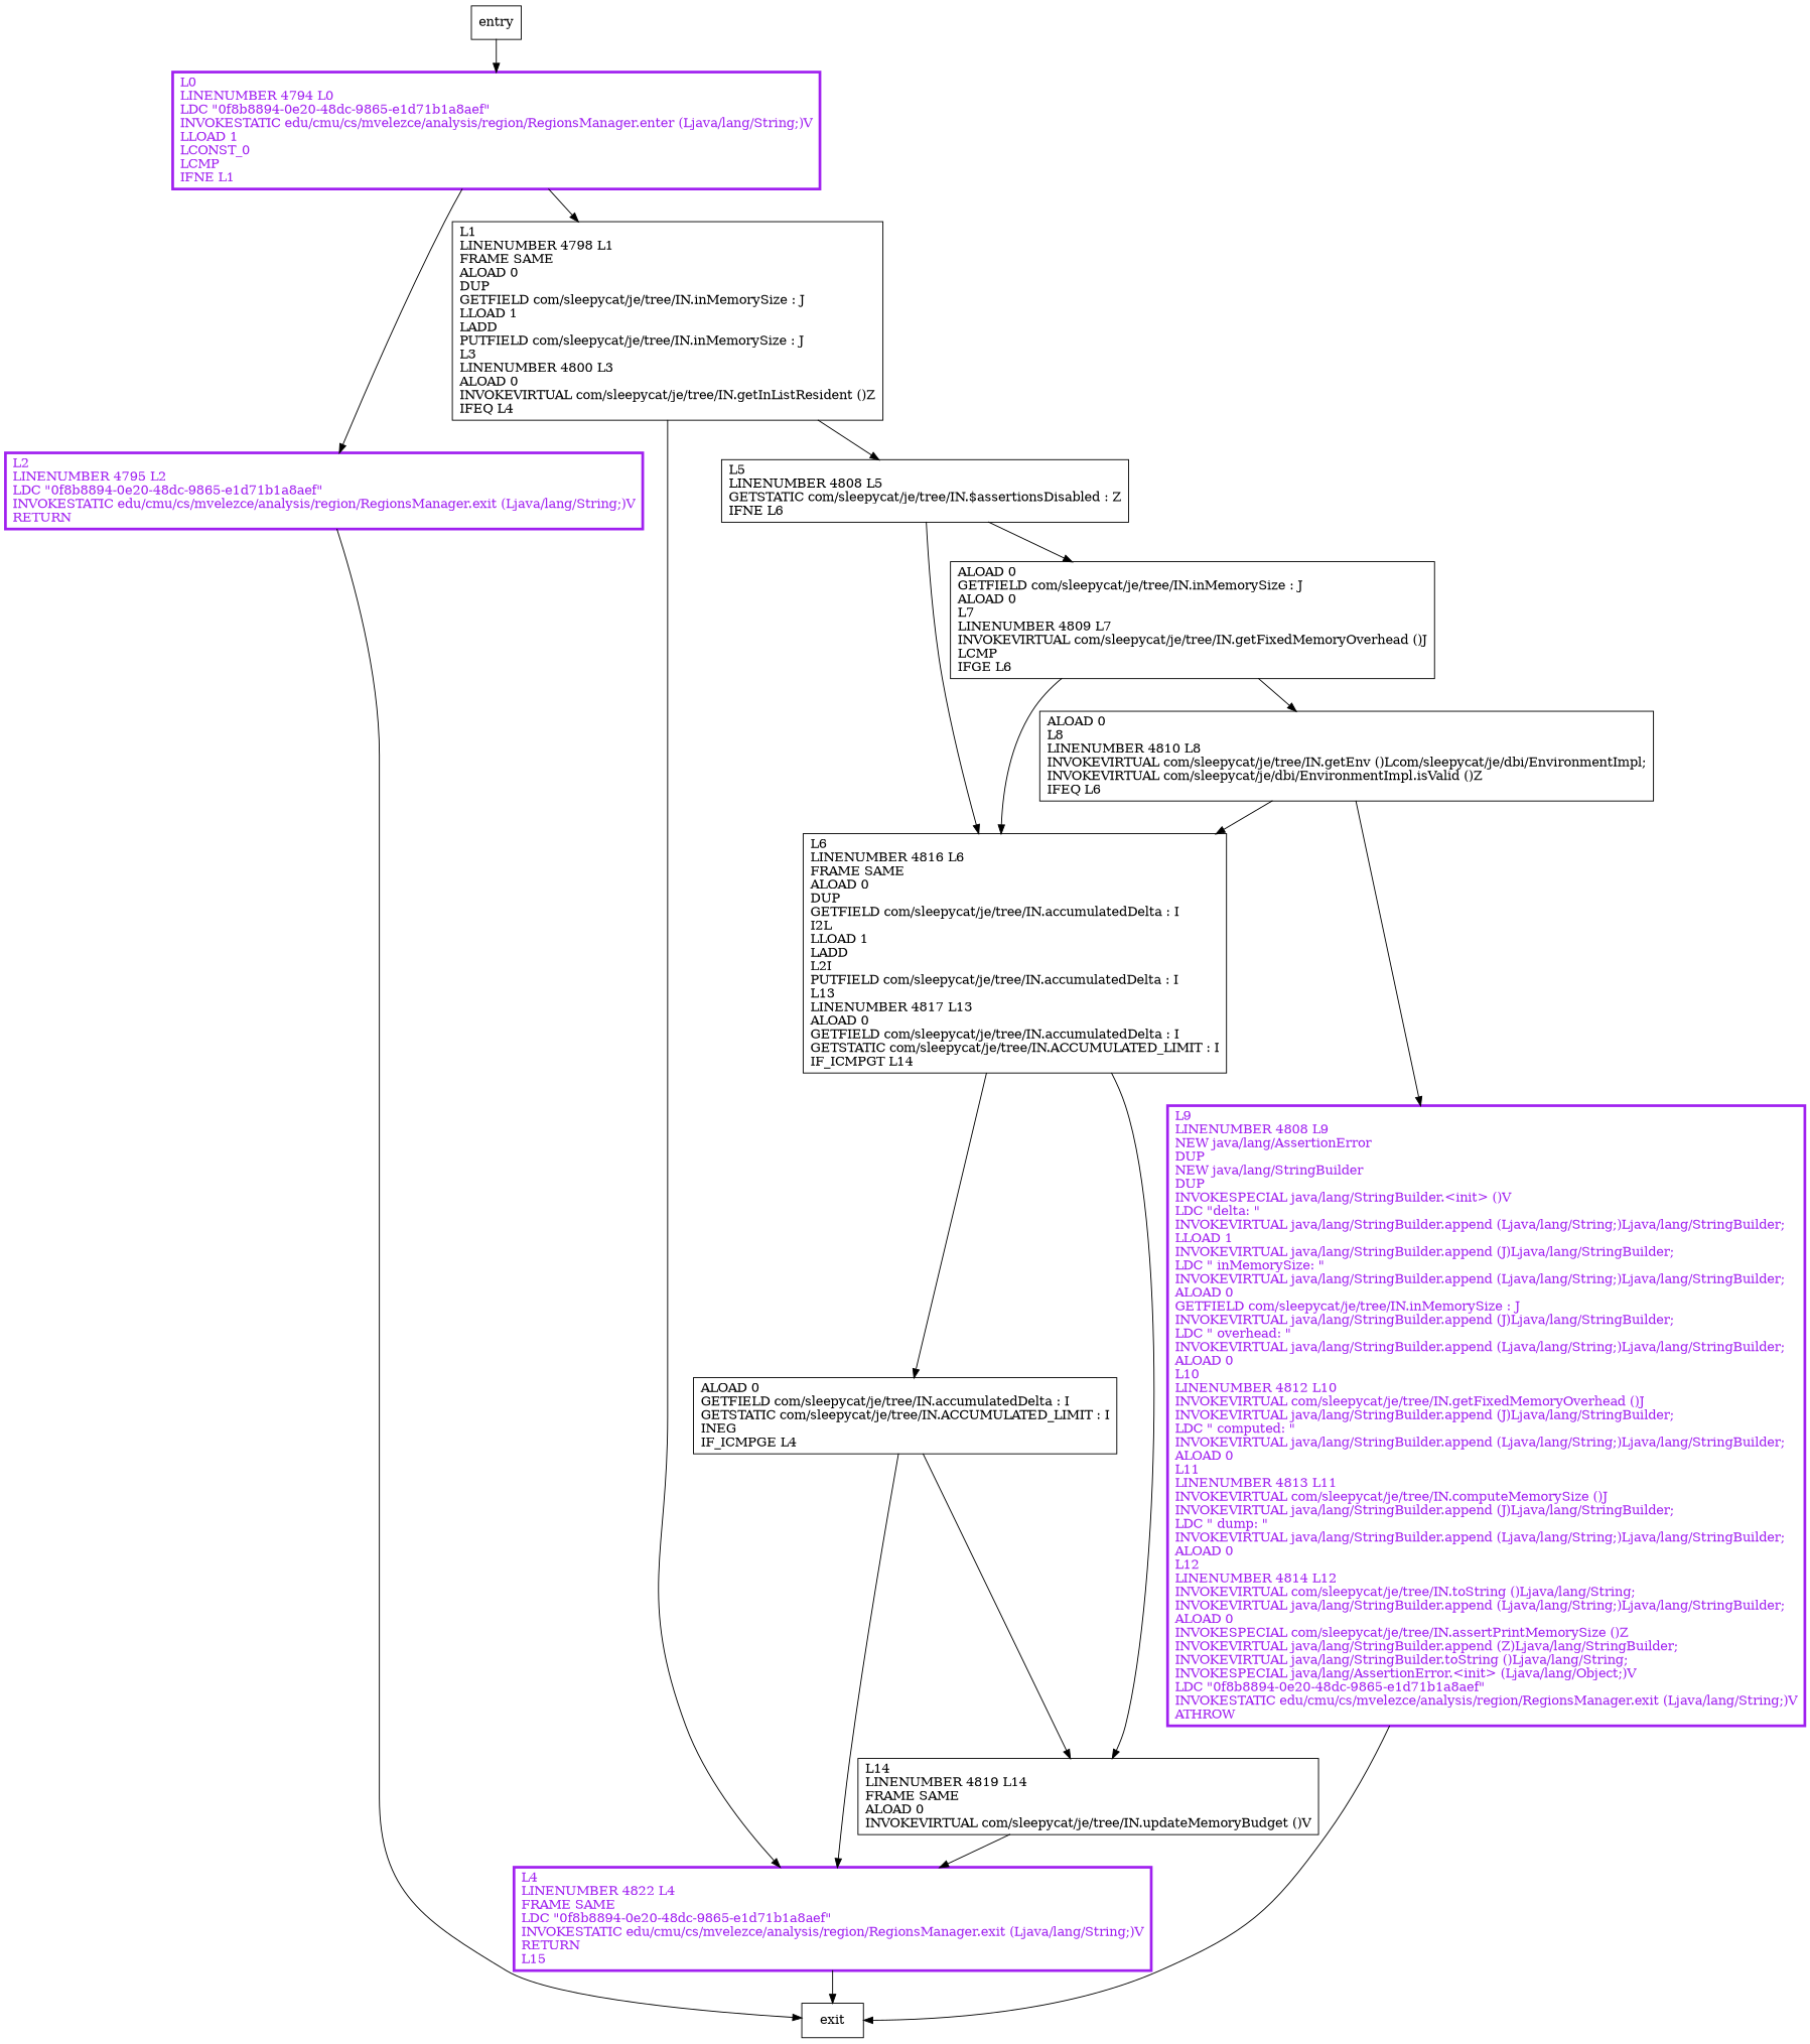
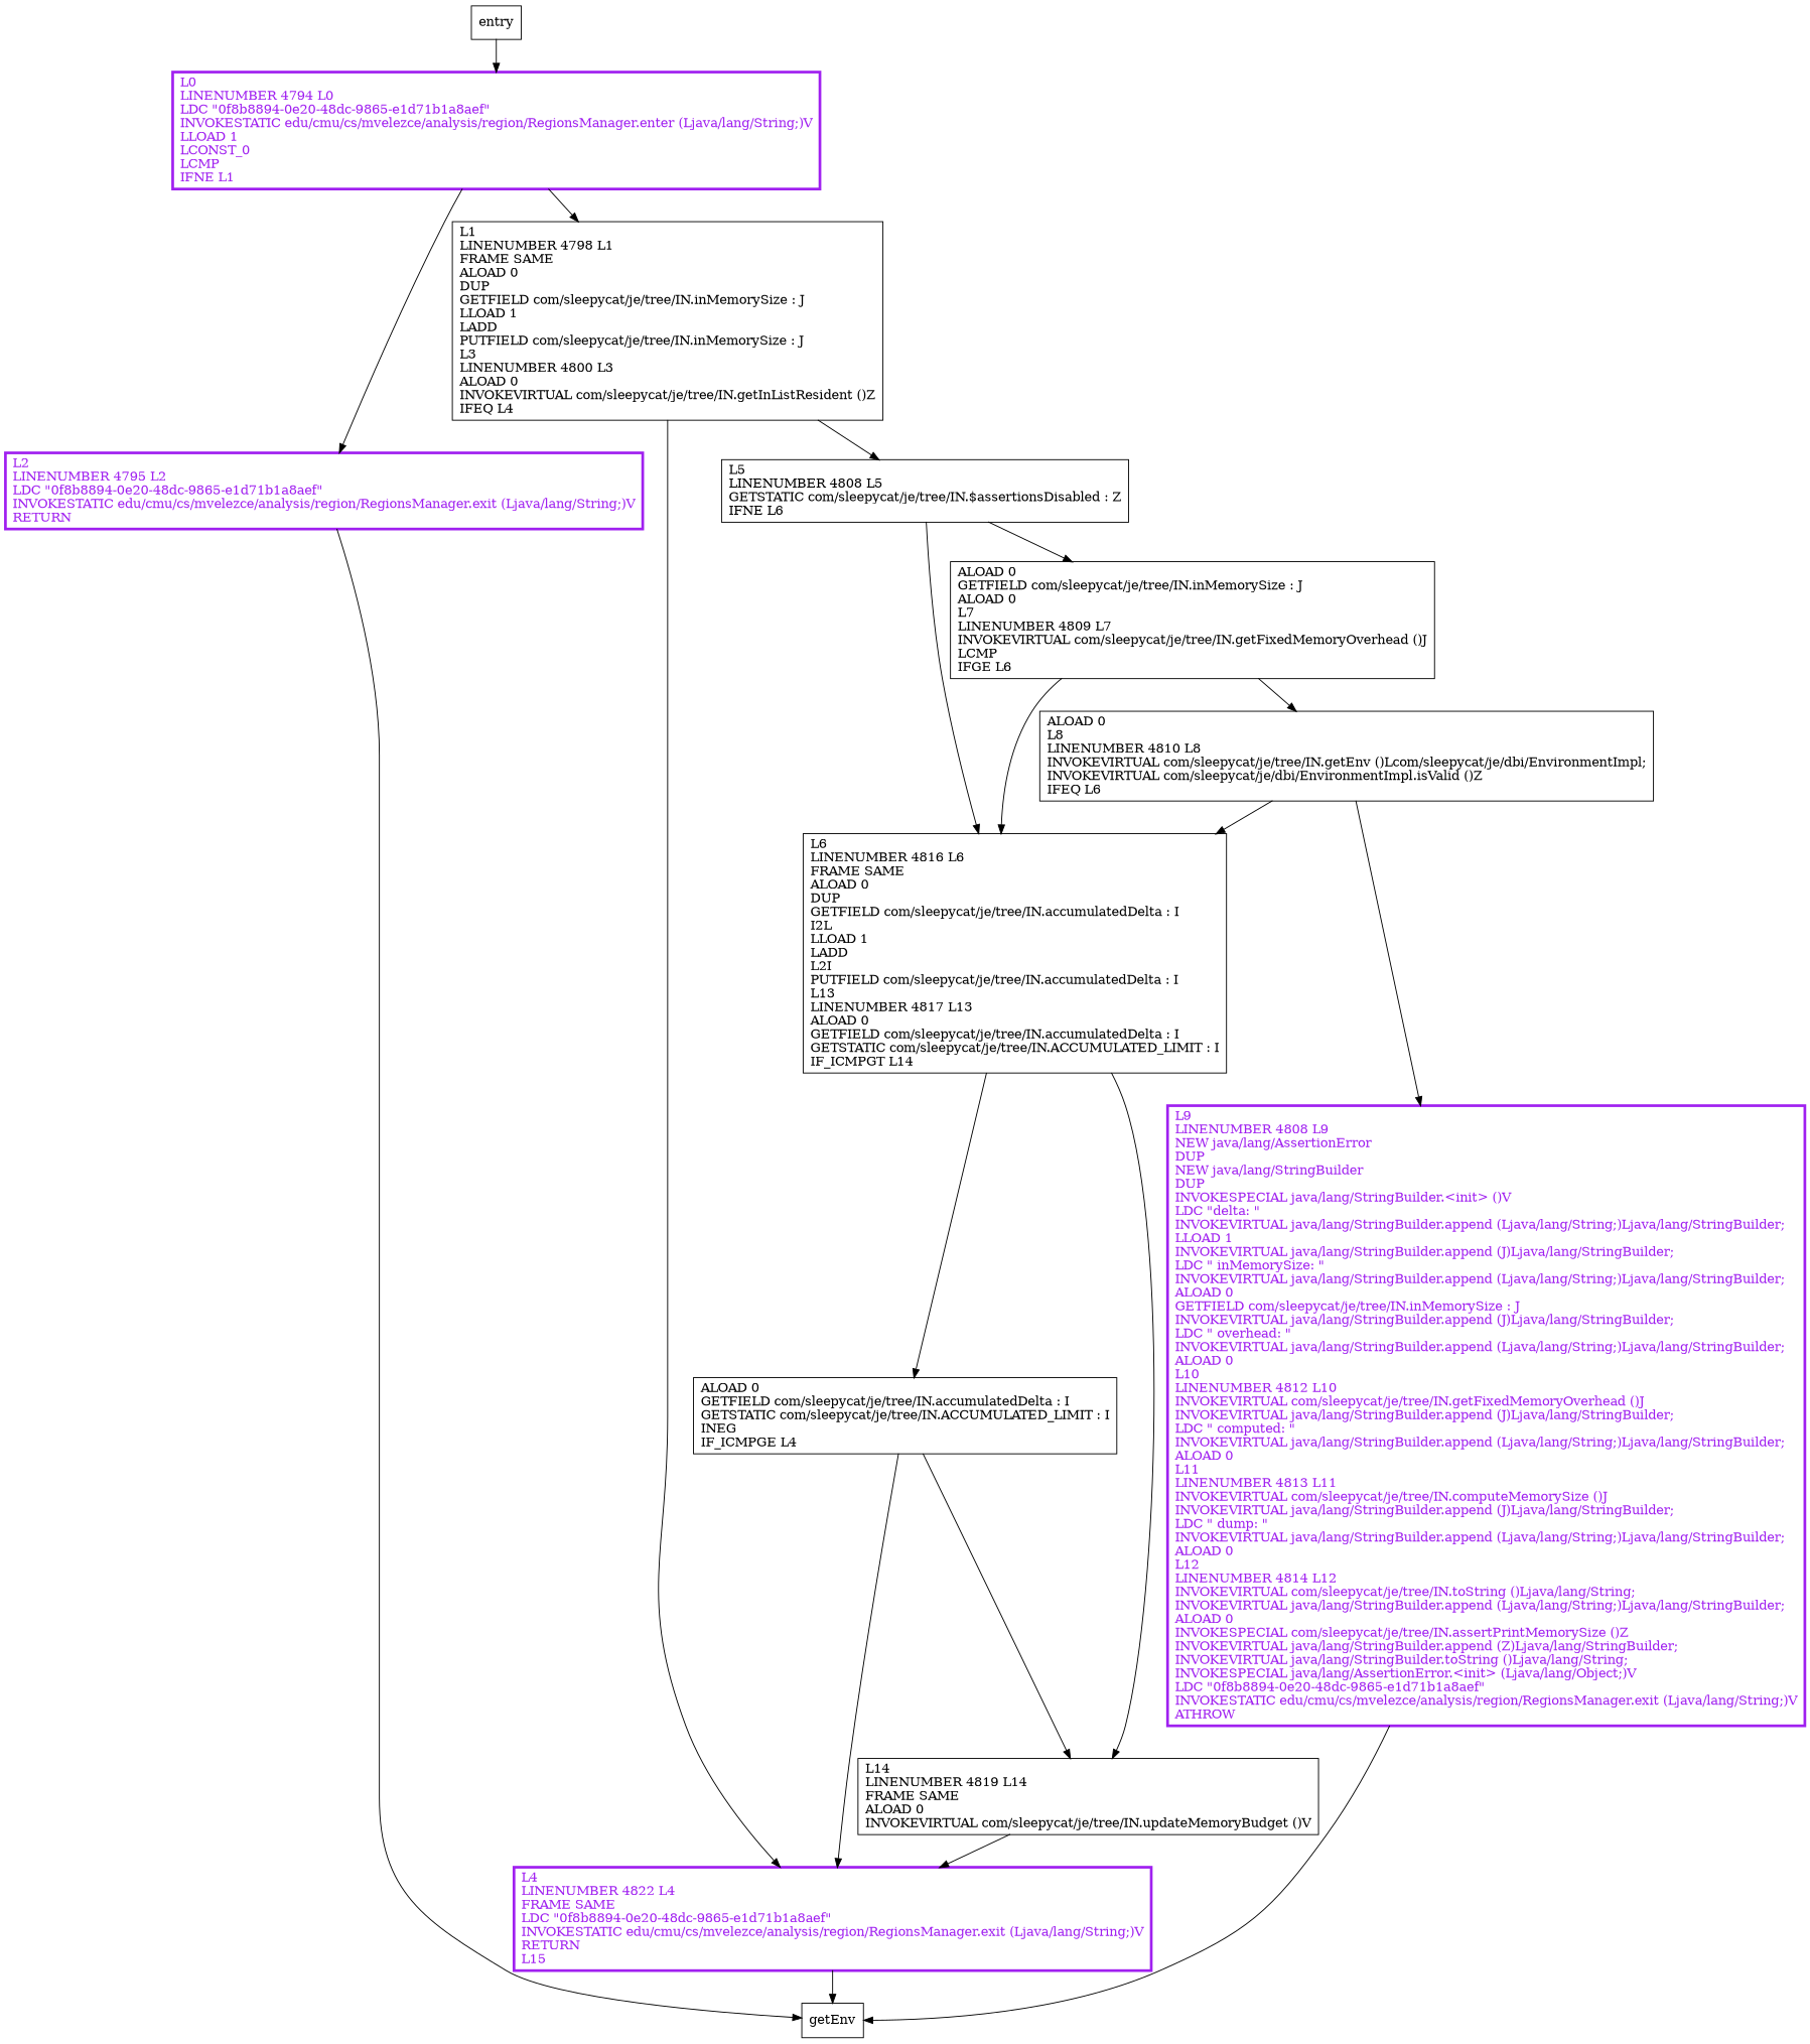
  digraph {
    node [shape=record]
    n1 [color=purple fontcolor=purple label="L9\lLINENUMBER 4808 L9\lNEW java/lang/AssertionError\lDUP\lNEW java/lang/StringBuilder\lDUP\lINVOKESPECIAL java/lang/StringBuilder.\<init\> ()V\lLDC \"delta: \"\lINVOKEVIRTUAL java/lang/StringBuilder.append (Ljava/lang/String;)Ljava/lang/StringBuilder;\lLLOAD 1\lINVOKEVIRTUAL java/lang/StringBuilder.append (J)Ljava/lang/StringBuilder;\lLDC \" inMemorySize: \"\lINVOKEVIRTUAL java/lang/StringBuilder.append (Ljava/lang/String;)Ljava/lang/StringBuilder;\lALOAD 0\lGETFIELD com/sleepycat/je/tree/IN.inMemorySize : J\lINVOKEVIRTUAL java/lang/StringBuilder.append (J)Ljava/lang/StringBuilder;\lLDC \" overhead: \"\lINVOKEVIRTUAL java/lang/StringBuilder.append (Ljava/lang/String;)Ljava/lang/StringBuilder;\lALOAD 0\lL10\lLINENUMBER 4812 L10\lINVOKEVIRTUAL com/sleepycat/je/tree/IN.getFixedMemoryOverhead ()J\lINVOKEVIRTUAL java/lang/StringBuilder.append (J)Ljava/lang/StringBuilder;\lLDC \" computed: \"\lINVOKEVIRTUAL java/lang/StringBuilder.append (Ljava/lang/String;)Ljava/lang/StringBuilder;\lALOAD 0\lL11\lLINENUMBER 4813 L11\lINVOKEVIRTUAL com/sleepycat/je/tree/IN.computeMemorySize ()J\lINVOKEVIRTUAL java/lang/StringBuilder.append (J)Ljava/lang/StringBuilder;\lLDC \" dump: \"\lINVOKEVIRTUAL java/lang/StringBuilder.append (Ljava/lang/String;)Ljava/lang/StringBuilder;\lALOAD 0\lL12\lLINENUMBER 4814 L12\lINVOKEVIRTUAL com/sleepycat/je/tree/IN.toString ()Ljava/lang/String;\lINVOKEVIRTUAL java/lang/StringBuilder.append (Ljava/lang/String;)Ljava/lang/StringBuilder;\lALOAD 0\lINVOKESPECIAL com/sleepycat/je/tree/IN.assertPrintMemorySize ()Z\lINVOKEVIRTUAL java/lang/StringBuilder.append (Z)Ljava/lang/StringBuilder;\lINVOKEVIRTUAL java/lang/StringBuilder.toString ()Ljava/lang/String;\lINVOKESPECIAL java/lang/AssertionError.\<init\> (Ljava/lang/Object;)V\lLDC \"0f8b8894-0e20-48dc-9865-e1d71b1a8aef\"\lINVOKESTATIC edu/cmu/cs/mvelezce/analysis/region/RegionsManager.exit (Ljava/lang/String;)V\lATHROW\l" penwidth=3]
-   exit
+   exit [label=getEnv]
    n3 [label="ALOAD 0\lGETFIELD com/sleepycat/je/tree/IN.accumulatedDelta : I\lGETSTATIC com/sleepycat/je/tree/IN.ACCUMULATED_LIMIT : I\lINEG\lIF_ICMPGE L4\l"]
    n4 [label="L14\lLINENUMBER 4819 L14\lFRAME SAME\lALOAD 0\lINVOKEVIRTUAL com/sleepycat/je/tree/IN.updateMemoryBudget ()V\l"]
    n5 [color=purple fontcolor=purple label="L4\lLINENUMBER 4822 L4\lFRAME SAME\lLDC \"0f8b8894-0e20-48dc-9865-e1d71b1a8aef\"\lINVOKESTATIC edu/cmu/cs/mvelezce/analysis/region/RegionsManager.exit (Ljava/lang/String;)V\lRETURN\lL15\l" penwidth=3]
    n6 [color=purple fontcolor=purple label="L0\lLINENUMBER 4794 L0\lLDC \"0f8b8894-0e20-48dc-9865-e1d71b1a8aef\"\lINVOKESTATIC edu/cmu/cs/mvelezce/analysis/region/RegionsManager.enter (Ljava/lang/String;)V\lLLOAD 1\lLCONST_0\lLCMP\lIFNE L1\l" penwidth=3]
    n7 [color=purple fontcolor=purple label="L2\lLINENUMBER 4795 L2\lLDC \"0f8b8894-0e20-48dc-9865-e1d71b1a8aef\"\lINVOKESTATIC edu/cmu/cs/mvelezce/analysis/region/RegionsManager.exit (Ljava/lang/String;)V\lRETURN\l" penwidth=3]
    n8 [label="L1\lLINENUMBER 4798 L1\lFRAME SAME\lALOAD 0\lDUP\lGETFIELD com/sleepycat/je/tree/IN.inMemorySize : J\lLLOAD 1\lLADD\lPUTFIELD com/sleepycat/je/tree/IN.inMemorySize : J\lL3\lLINENUMBER 4800 L3\lALOAD 0\lINVOKEVIRTUAL com/sleepycat/je/tree/IN.getInListResident ()Z\lIFEQ L4\l"]
    n9 [label="ALOAD 0\lGETFIELD com/sleepycat/je/tree/IN.inMemorySize : J\lALOAD 0\lL7\lLINENUMBER 4809 L7\lINVOKEVIRTUAL com/sleepycat/je/tree/IN.getFixedMemoryOverhead ()J\lLCMP\lIFGE L6\l"]
    n10 [label="ALOAD 0\lL8\lLINENUMBER 4810 L8\lINVOKEVIRTUAL com/sleepycat/je/tree/IN.getEnv ()Lcom/sleepycat/je/dbi/EnvironmentImpl;\lINVOKEVIRTUAL com/sleepycat/je/dbi/EnvironmentImpl.isValid ()Z\lIFEQ L6\l"]
    n11 [label="L6\lLINENUMBER 4816 L6\lFRAME SAME\lALOAD 0\lDUP\lGETFIELD com/sleepycat/je/tree/IN.accumulatedDelta : I\lI2L\lLLOAD 1\lLADD\lL2I\lPUTFIELD com/sleepycat/je/tree/IN.accumulatedDelta : I\lL13\lLINENUMBER 4817 L13\lALOAD 0\lGETFIELD com/sleepycat/je/tree/IN.accumulatedDelta : I\lGETSTATIC com/sleepycat/je/tree/IN.ACCUMULATED_LIMIT : I\lIF_ICMPGT L14\l"]
    n12 [label="L5\lLINENUMBER 4808 L5\lGETSTATIC com/sleepycat/je/tree/IN.$assertionsDisabled : Z\lIFNE L6\l"]
    entry
    n1 -> exit
    n3 -> n4
    n3 -> n5
    n4 -> n5
    n5 -> exit
    n6 -> n7
    n6 -> n8
    n7 -> exit
    n8 -> n5
    n8 -> n12
    n9 -> n10
    n9 -> n11
    n10 -> n1
    n10 -> n11
    n11 -> n3
    n11 -> n4
    n12 -> n9
    n12 -> n11
    entry -> n6
  }
